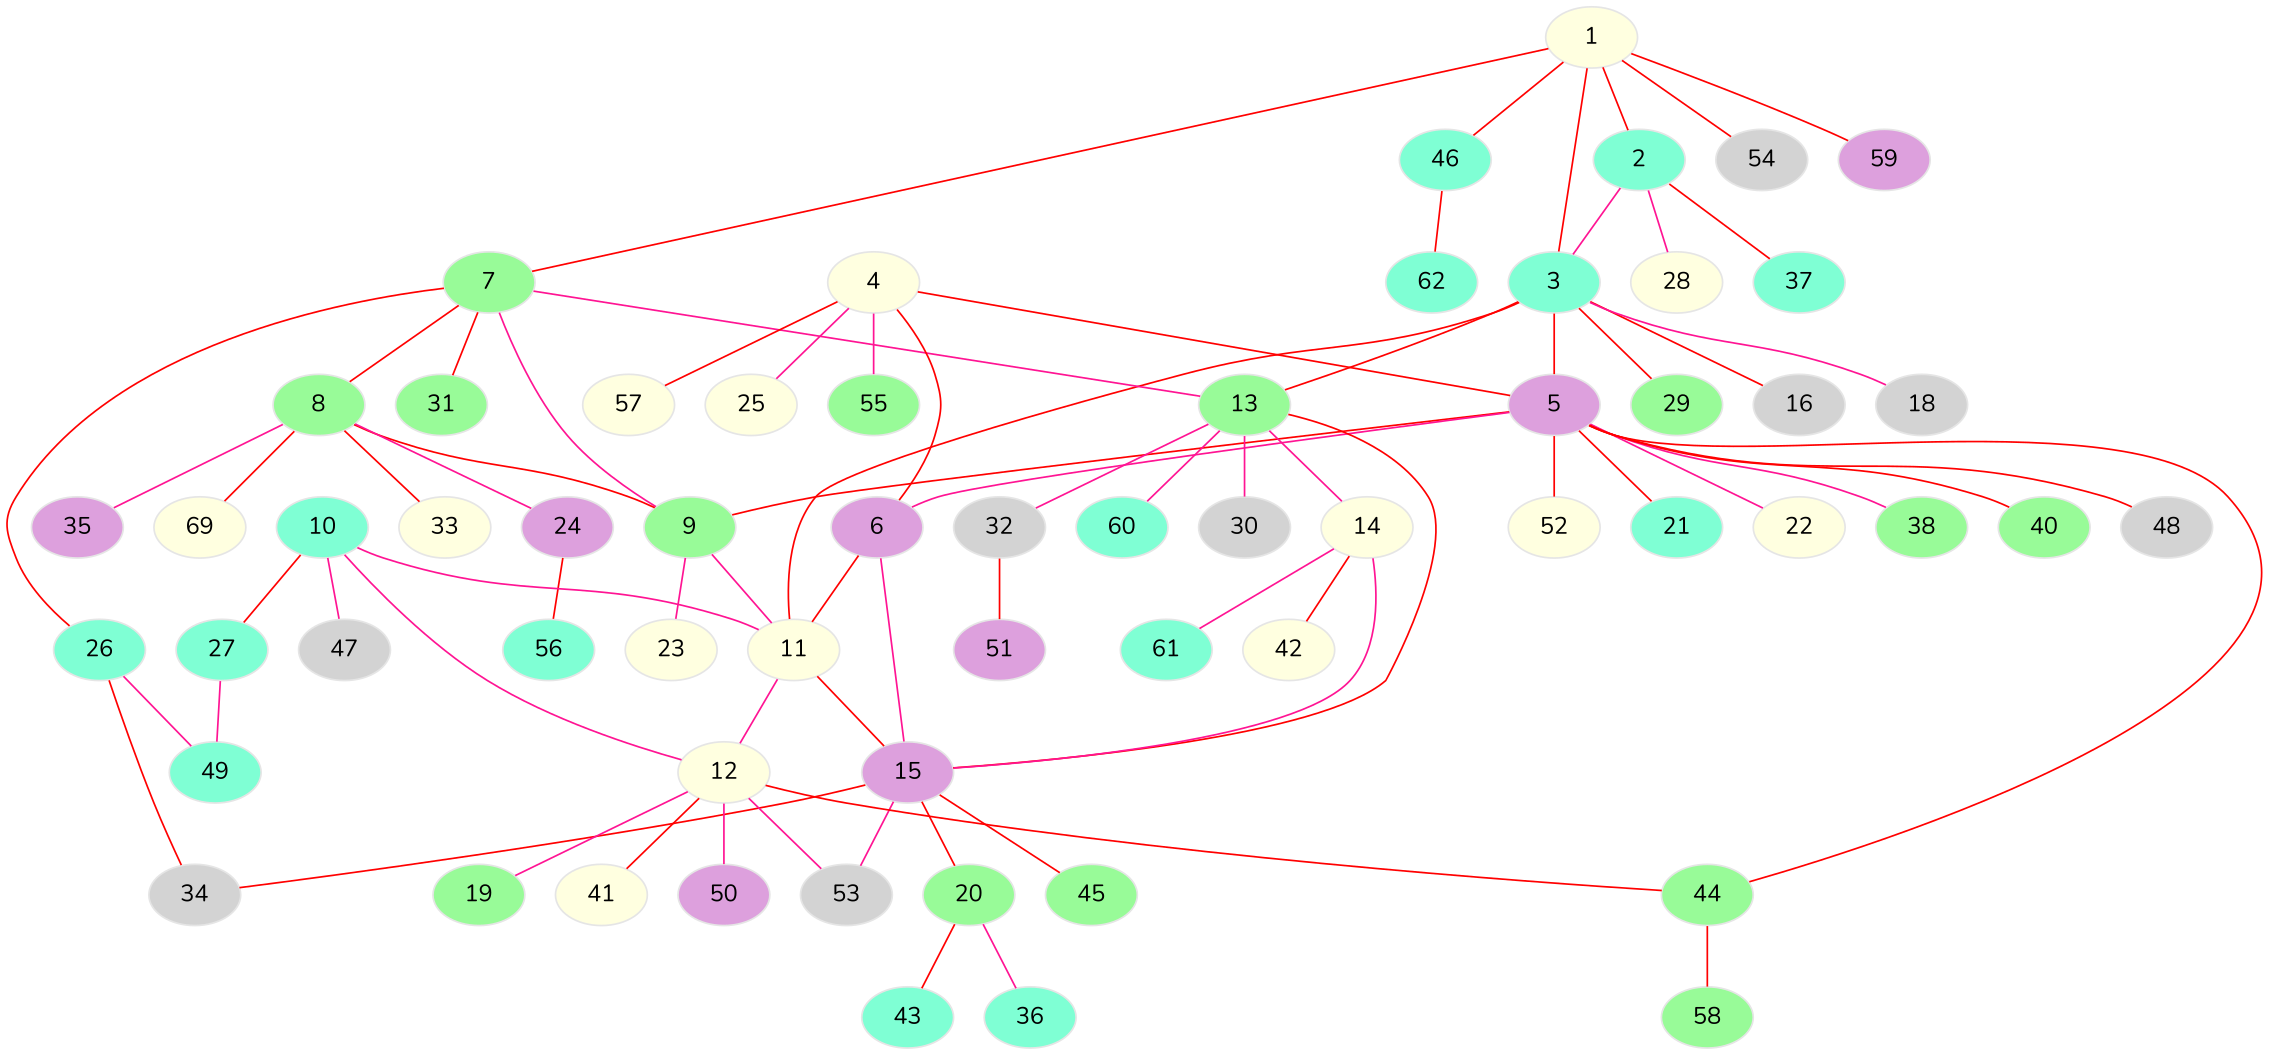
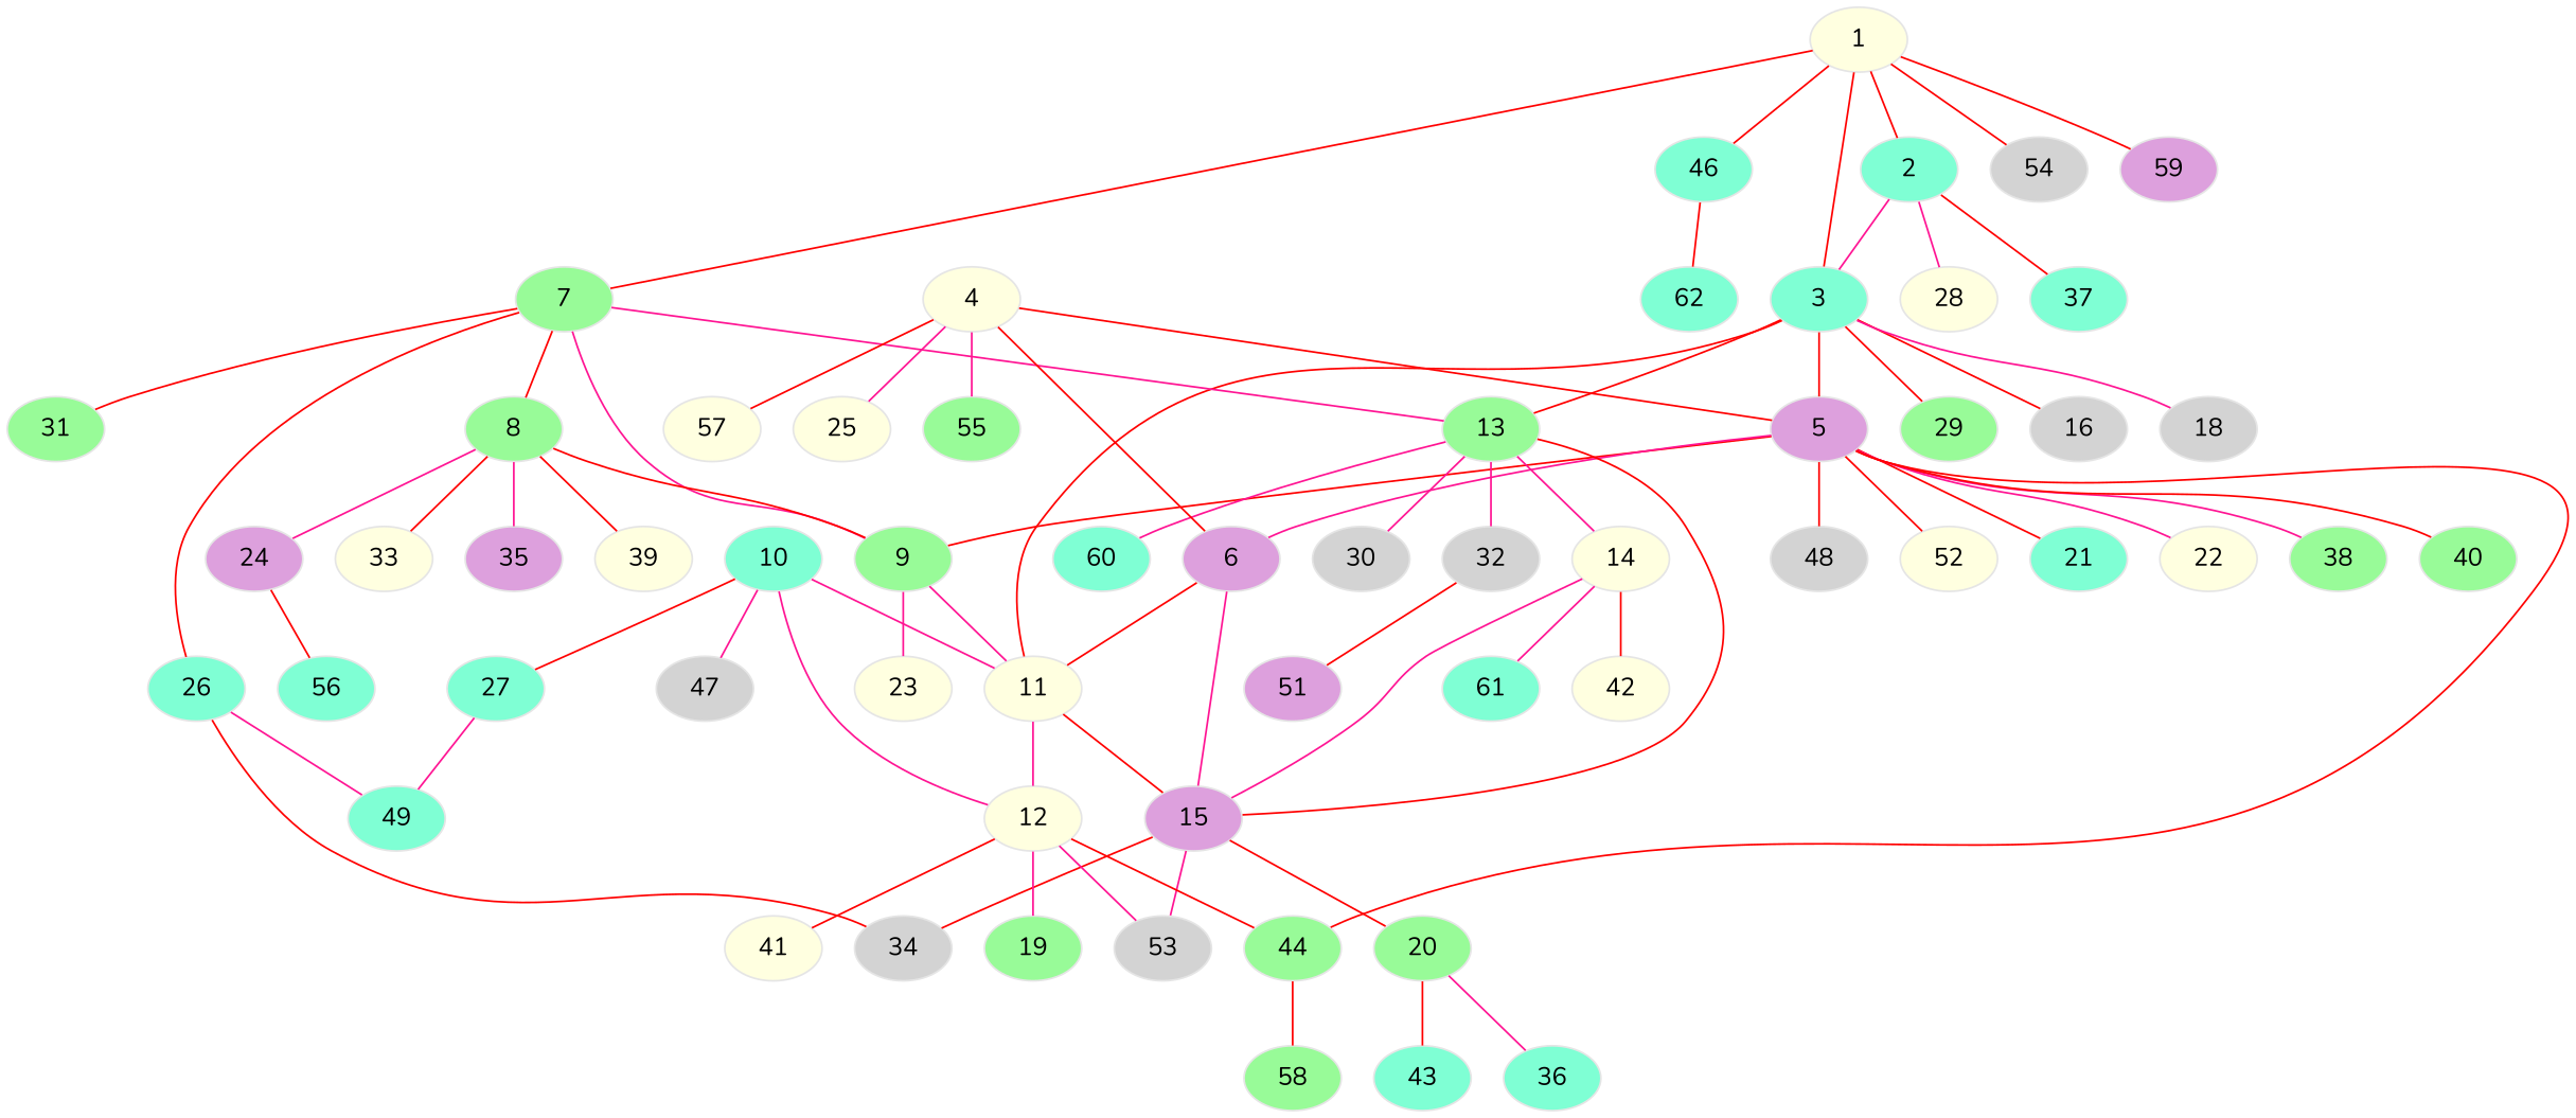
  graph {
    fontname=Nunito
    node [color=gray90 fillcolor=aquamarine fontname=Nunito style=filled]
    edge [color=red fontname=Nunito]
    2
    1 [fillcolor=lightyellow]
    3
    7 [fillcolor=palegreen]
    46
    54 [fillcolor=lightgrey]
    59 [fillcolor=plum]
    28 [fillcolor=lightyellow]
    37
    5 [fillcolor=plum]
    11 [fillcolor=lightyellow]
    13 [fillcolor=palegreen]
    16 [fillcolor=lightgrey]
    18 [fillcolor=lightgrey]
    29 [fillcolor=palegreen]
    26
    9 [fillcolor=palegreen]
    8 [fillcolor=palegreen]
    31 [fillcolor=palegreen]
    62
    6 [fillcolor=plum]
    21
    22 [fillcolor=lightyellow]
    38 [fillcolor=palegreen]
    40 [fillcolor=palegreen]
    44 [fillcolor=palegreen]
    48 [fillcolor=lightgrey]
    52 [fillcolor=lightyellow]
    15 [fillcolor=plum]
    12 [fillcolor=lightyellow]
    14 [fillcolor=lightyellow]
    30 [fillcolor=lightgrey]
    32 [fillcolor=lightgrey]
    60
    34 [fillcolor=lightgrey]
    49
    4 [fillcolor=lightyellow]
    25 [fillcolor=lightyellow]
    55 [fillcolor=palegreen]
    57 [fillcolor=lightyellow]
    23 [fillcolor=lightyellow]
    58 [fillcolor=palegreen]
    53 [fillcolor=lightgrey]
    20 [fillcolor=palegreen]
-   45 [fillcolor=palegreen]
    24 [fillcolor=plum]
    33 [fillcolor=lightyellow]
    35 [fillcolor=plum]
-   39 [fillcolor=lightyellow label=69]
+   39 [fillcolor=lightyellow]
    56
    10
    27
    47 [fillcolor=lightgrey]
    19 [fillcolor=palegreen]
    41 [fillcolor=lightyellow]
-   50 [fillcolor=plum]
    42 [fillcolor=lightyellow]
    61
    51 [fillcolor=plum]
    36
    43
    2 -- 3 [color=deeppink]
    2 -- 28 [color=deeppink]
    2 -- 37
    1 -- 2
    1 -- 3
    1 -- 7
    1 -- 46
    1 -- 54
    1 -- 59
    3 -- 5
    3 -- 11
    3 -- 13
    3 -- 16
    3 -- 18 [color=deeppink]
    3 -- 29
    7 -- 13 [color=deeppink]
    7 -- 26
    7 -- 9 [color=deeppink]
    7 -- 8
    7 -- 31
    46 -- 62
    5 -- 9
    5 -- 6 [color=deeppink]
    5 -- 21
    5 -- 22 [color=deeppink]
    5 -- 38 [color=deeppink]
    5 -- 40
    5 -- 44
    5 -- 48
    5 -- 52
    11 -- 15
    11 -- 12 [color=deeppink]
    13 -- 15
    13 -- 14 [color=deeppink]
    13 -- 30 [color=deeppink]
    13 -- 32 [color=deeppink]
    13 -- 60 [color=deeppink]
    26 -- 34
    26 -- 49 [color=deeppink]
    9 -- 11 [color=deeppink]
    9 -- 23 [color=deeppink]
    8 -- 9
    8 -- 24 [color=deeppink]
    8 -- 33
    8 -- 35 [color=deeppink]
    8 -- 39
    6 -- 11
    6 -- 15 [color=deeppink]
    44 -- 58
    15 -- 34
    15 -- 53 [color=deeppink]
    15 -- 20
-   15 -- 45
    12 -- 44
    12 -- 53 [color=deeppink]
    12 -- 19 [color=deeppink]
    12 -- 41
-   12 -- 50 [color=deeppink]
    14 -- 15 [color=deeppink]
    14 -- 42
    14 -- 61 [color=deeppink]
    32 -- 51
    4 -- 5
    4 -- 6
    4 -- 25 [color=deeppink]
    4 -- 55 [color=deeppink]
    4 -- 57
    20 -- 36 [color=deeppink]
    20 -- 43
    24 -- 56
    10 -- 11 [color=deeppink]
    10 -- 12 [color=deeppink]
    10 -- 27
    10 -- 47 [color=deeppink]
    27 -- 49 [color=deeppink]
  }
